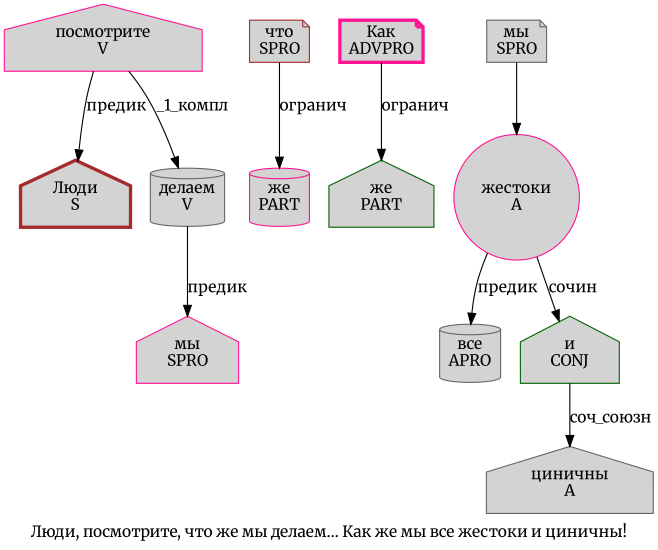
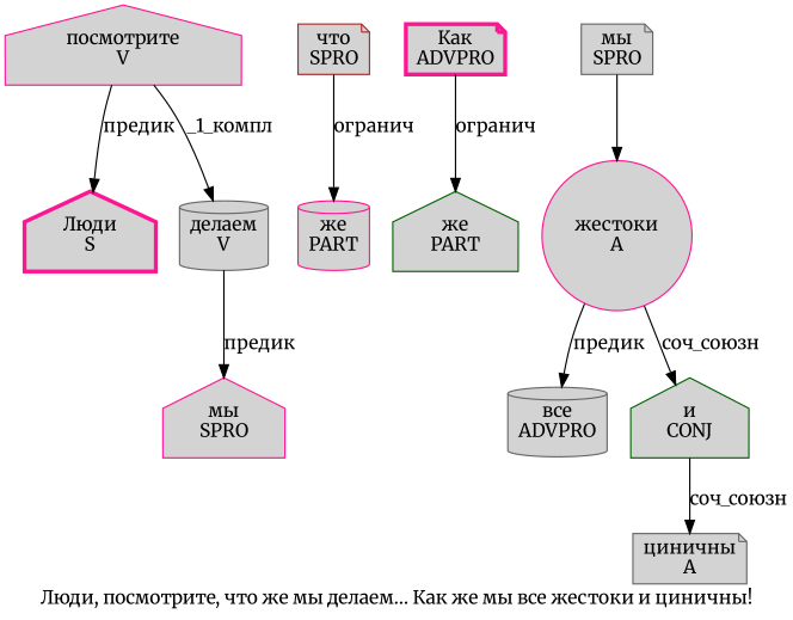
  digraph {
    fontname=Merriweather
    label="Люди, посмотрите, что же мы делаем… Как же мы все жестоки и циничны!"
    node [color=deeppink fillcolor=lightgray fontname=Merriweather penwidth=1 shape=house style=filled]
    edge [fontname=Merriweather]
-   n1 [color=brown label="Люди\nS" penwidth=3]
+   n1 [label="Люди\nS" penwidth=3]
    n2 [label="посмотрите\nV"]
    n3 [color=gray40 label="делаем\nV" shape=cylinder]
    n4 [label="мы\nSPRO"]
    n5 [color=brown label="что\nSPRO" shape=note]
    n6 [label="же\nPART" shape=cylinder]
    n7 [label="Как\nADVPRO" penwidth=3 shape=note]
    n8 [color=darkgreen label="же\nPART"]
    n9 [color=gray40 label="мы\nSPRO" shape=note]
    n10 [label="жестоки\nA" shape=circle]
-   n11 [color=gray40 label="все\nAPRO" shape=cylinder]
+   n11 [color=gray40 label="все\nADVPRO" shape=cylinder]
    n12 [color=darkgreen label="и\nCONJ"]
-   n13 [color=gray40 label="циничны\nA"]
+   n13 [color=gray40 label="циничны\nA" shape=note]
    n2 -> n1 [label="предик"]
    n2 -> n3 [label="_1_компл"]
    n3 -> n4 [label="предик"]
    n5 -> n6 [label="огранич"]
    n7 -> n8 [label="огранич"]
    n9 -> n10
    n10 -> n11 [label="предик"]
-   n10 -> n12 [label="сочин"]
+   n10 -> n12 [label="соч_союзн"]
    n12 -> n13 [label="соч_союзн"]
  }
